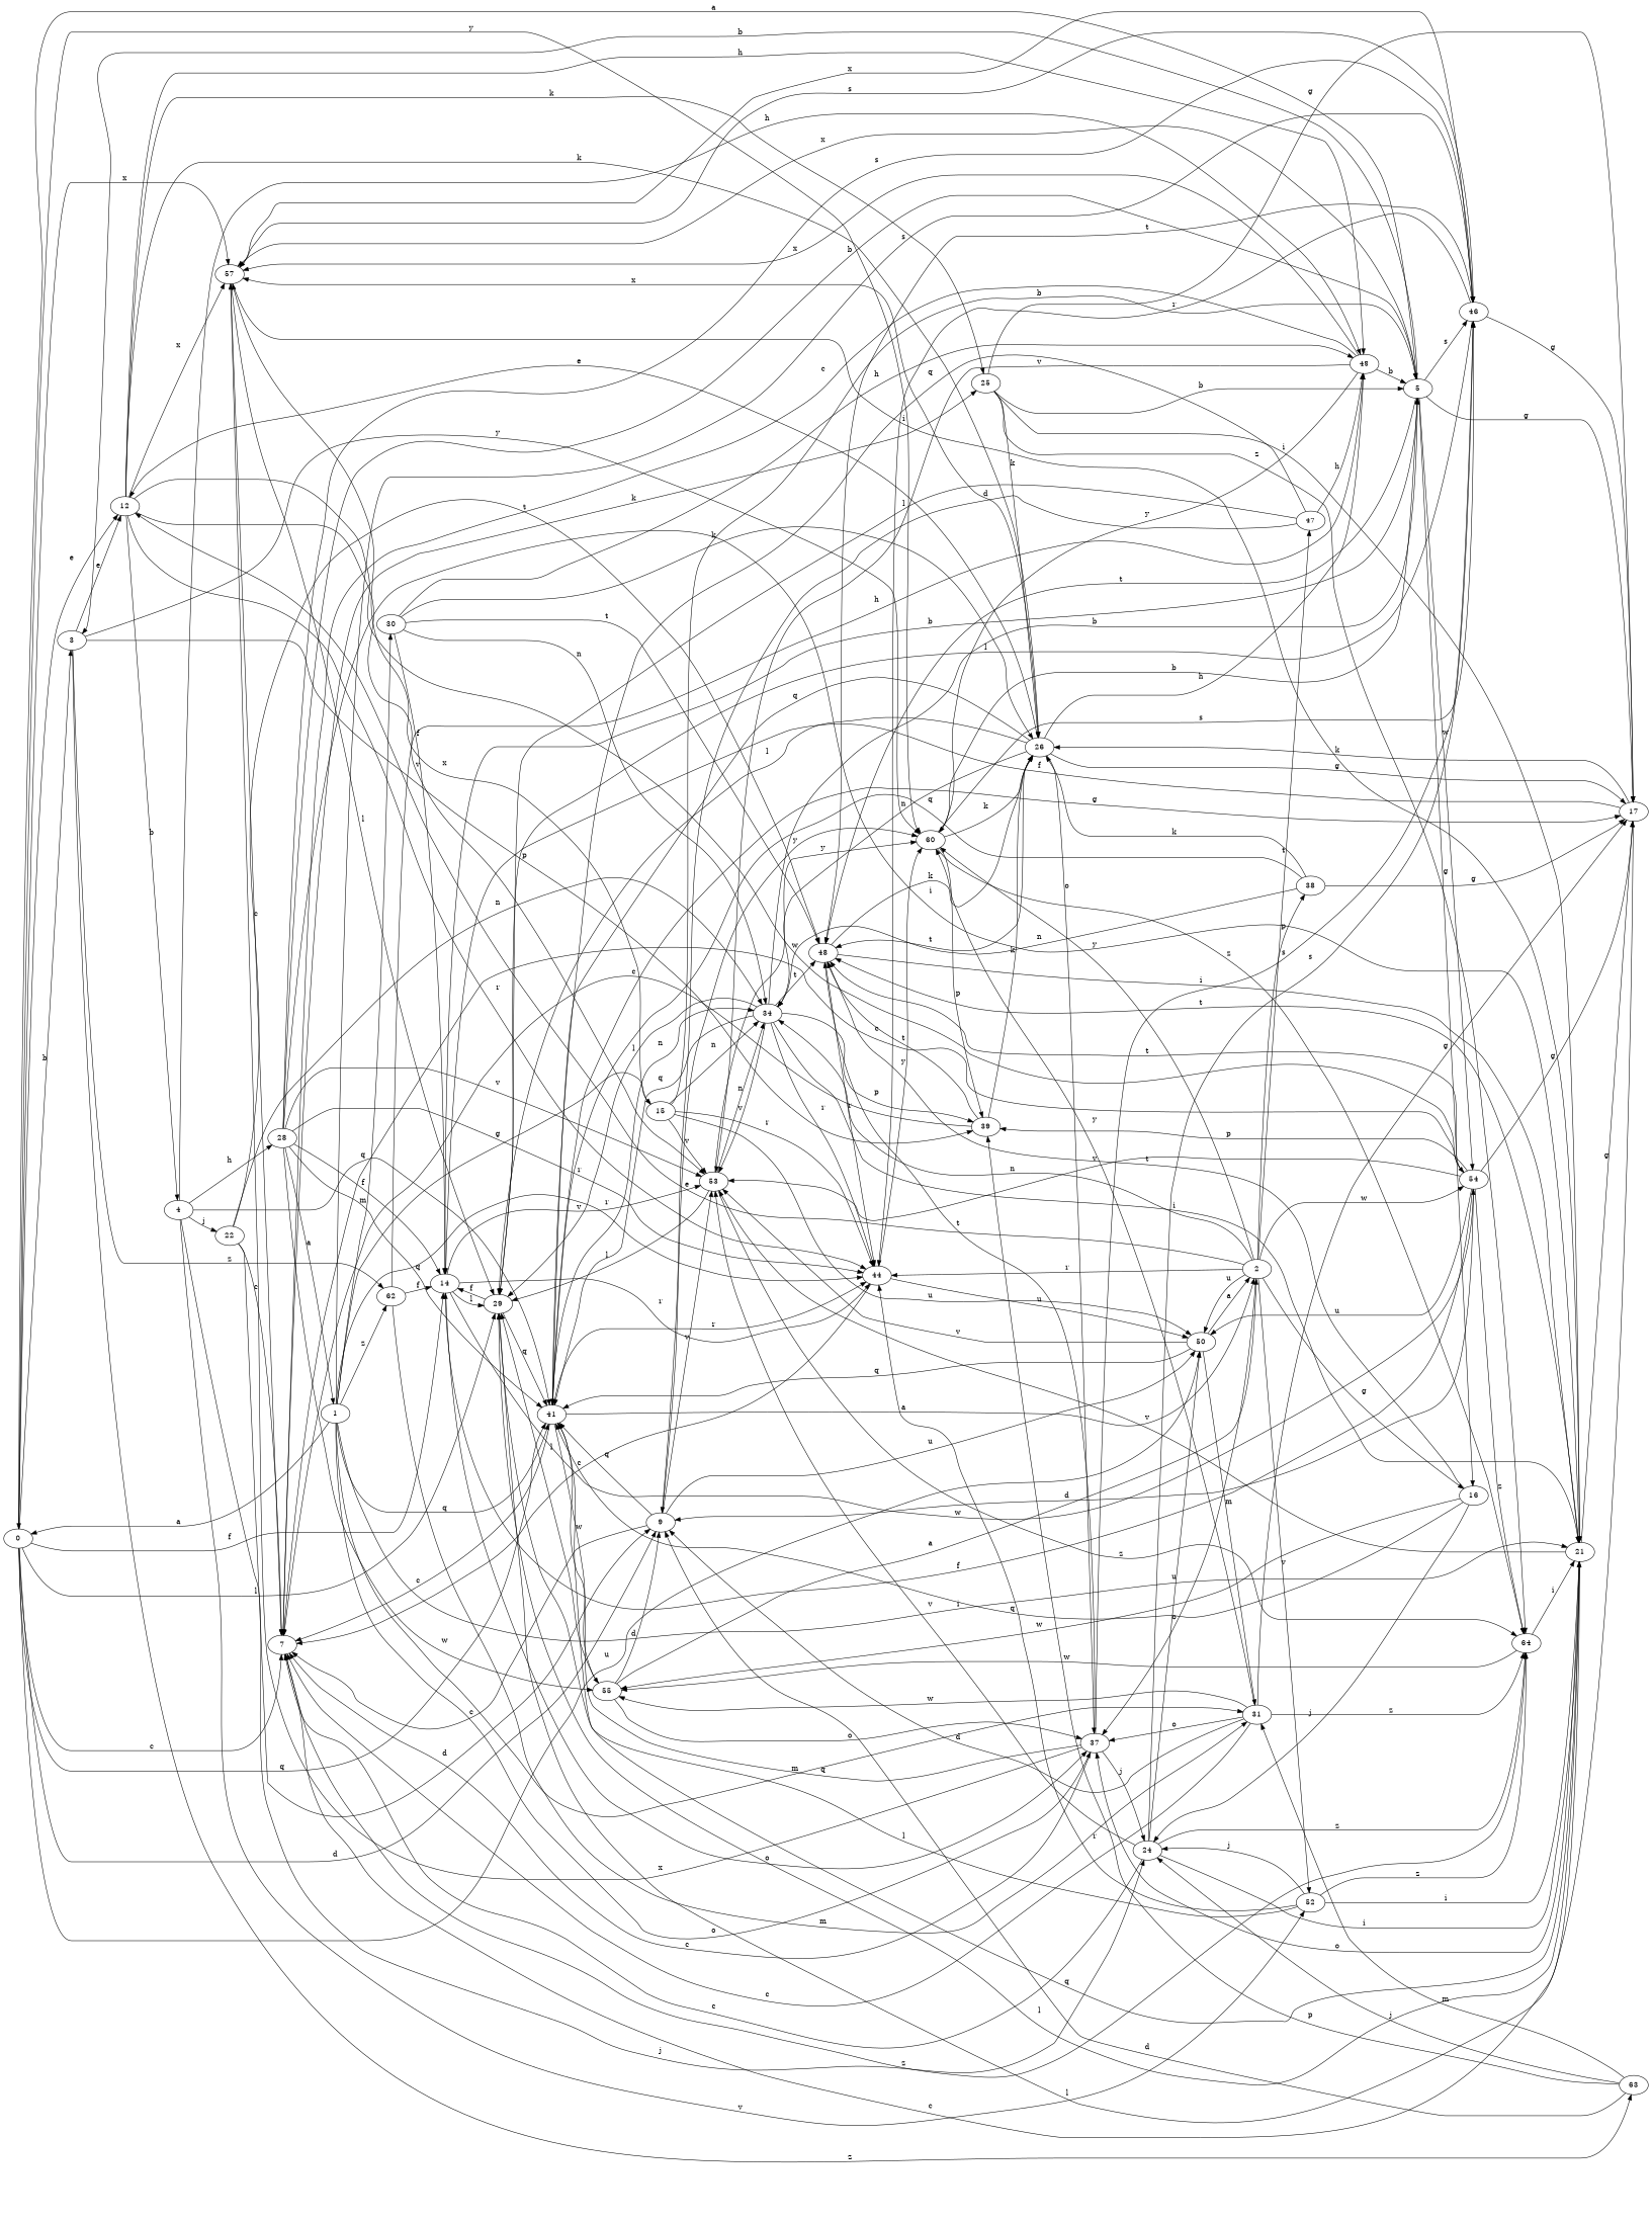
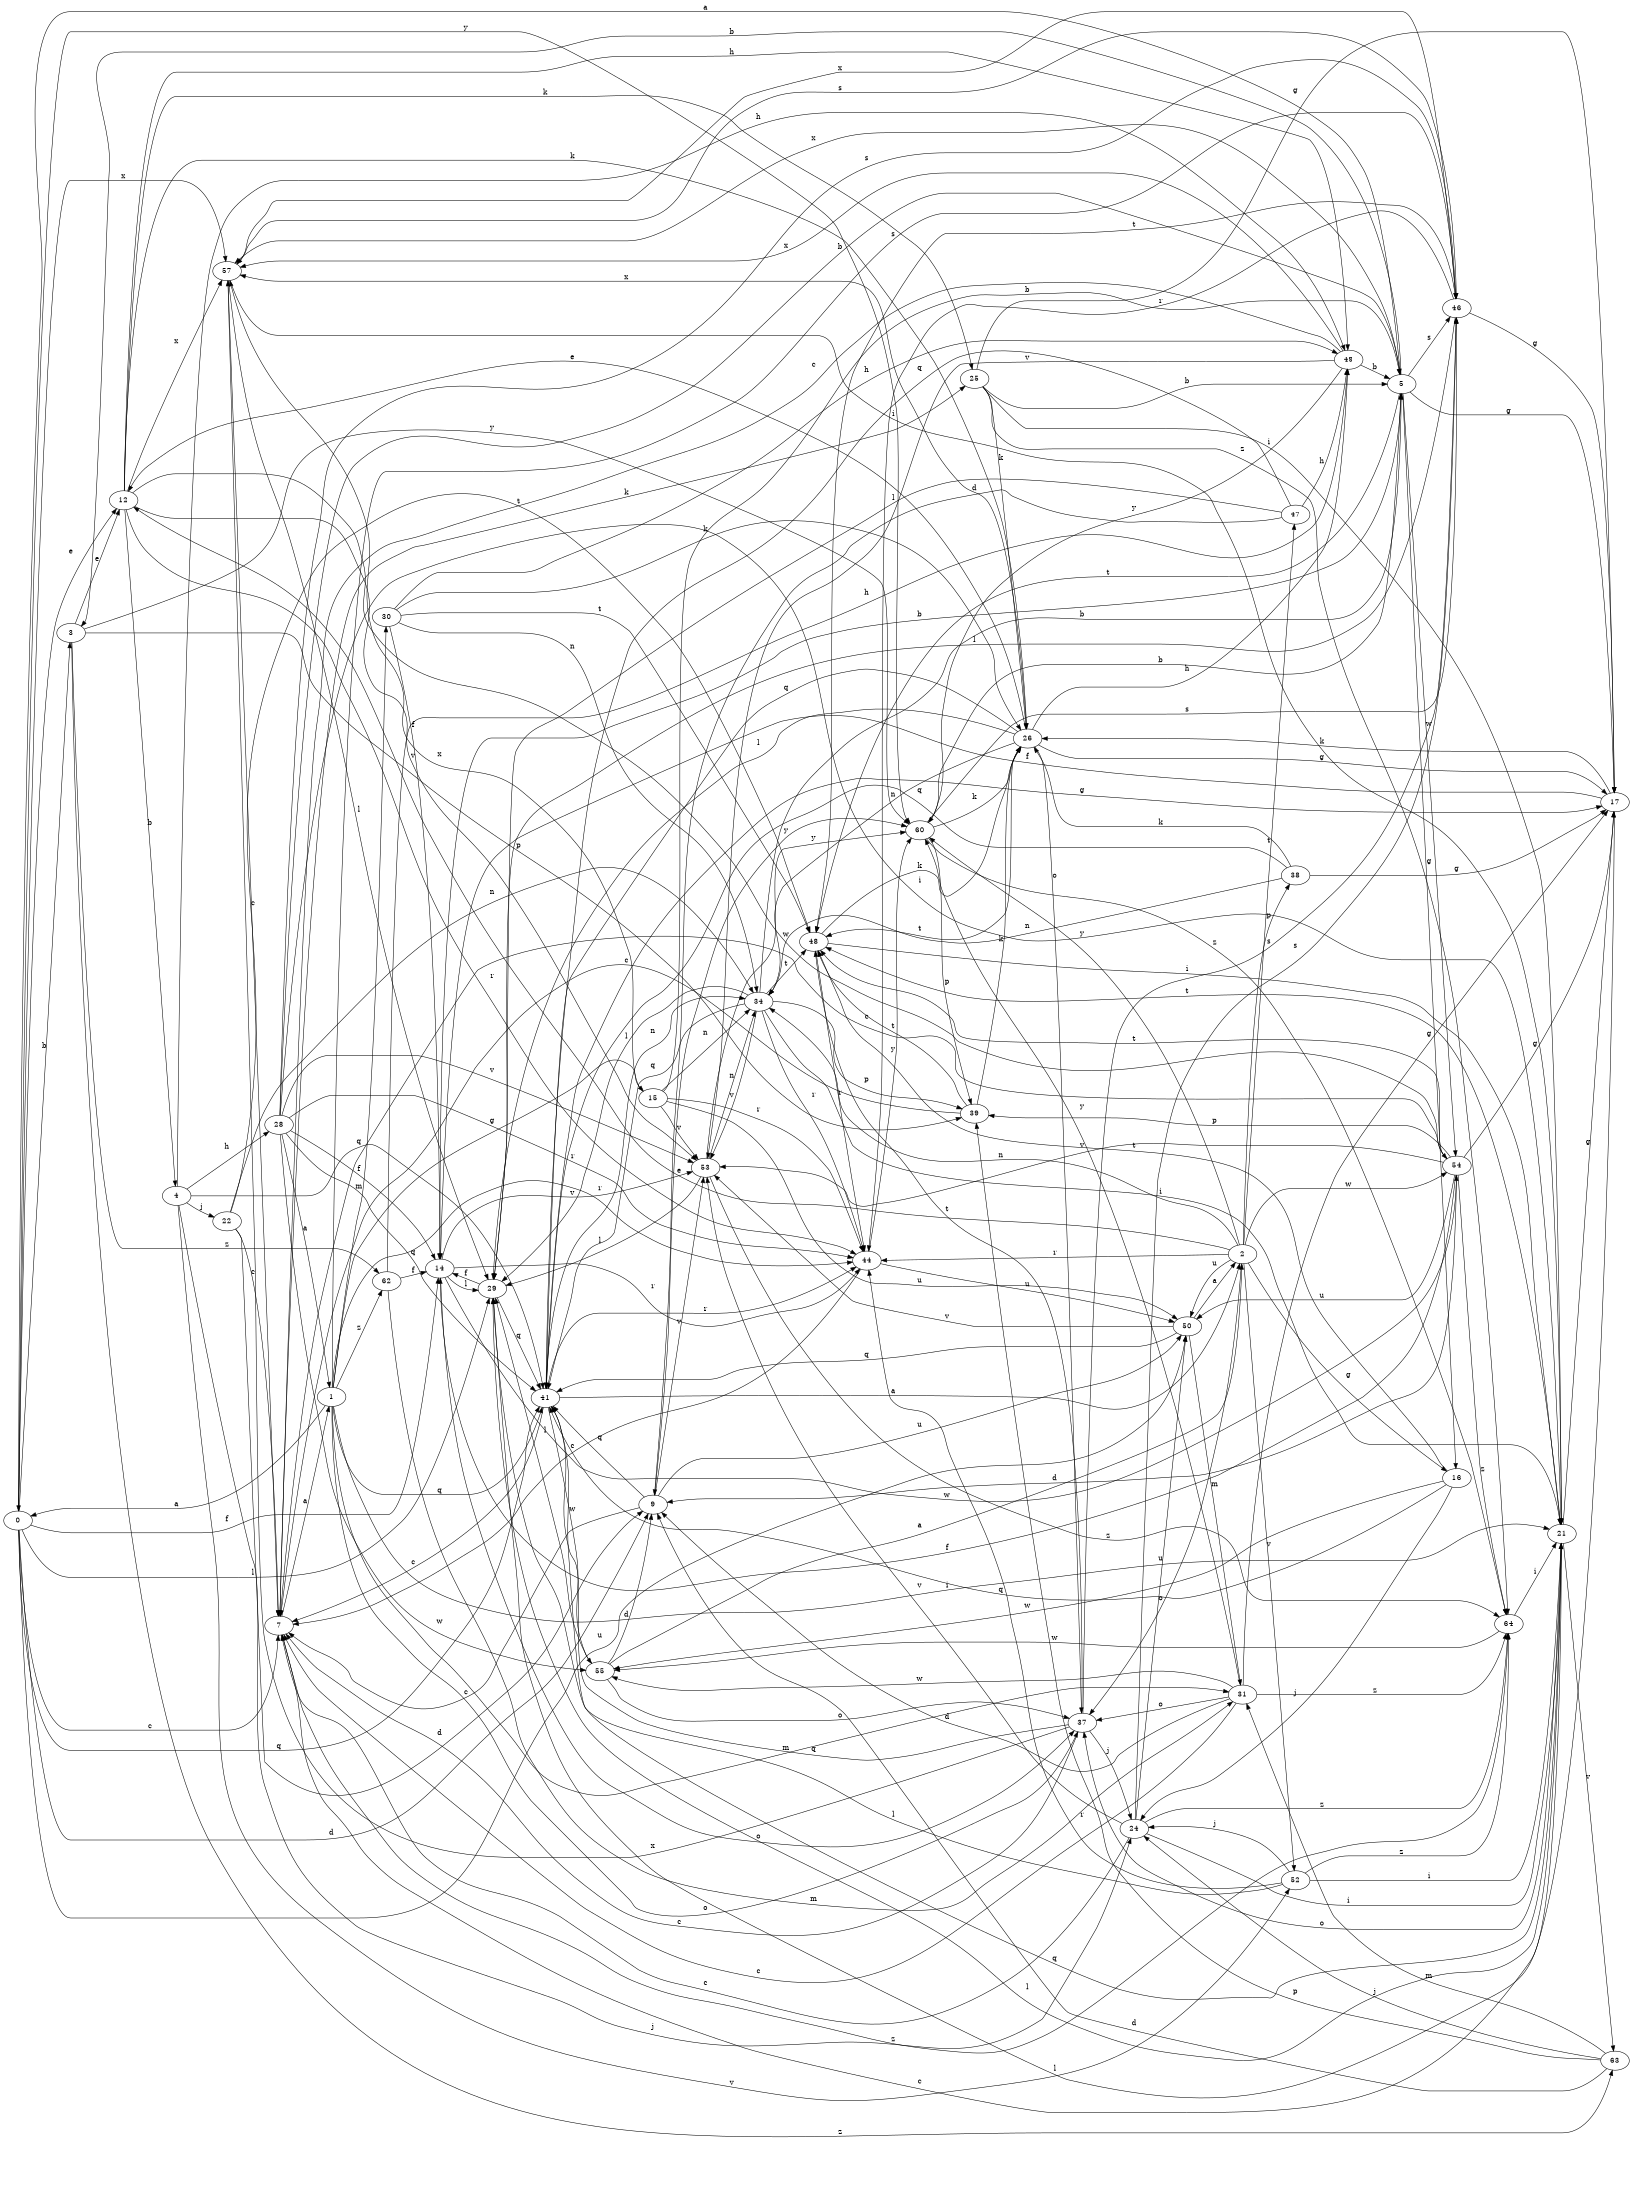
  strict digraph {
    rankdir=LR
    0
    3
    7
    9
    12
    14
    29
    41
    50
    57
    60
    62
    39
    63
    1
    25
    64
    53
    44
    54
    4
    n22 [label=49]
    26
    37
    5
    2
    34
    17
    55
    31
    21
    46
    15
    30
    48
    24
    16
    38
    47
    52
    n41 [label=28]
    22
    0 -> 3 [label=b]
    0 -> 7 [label=c]
    0 -> 9 [label=d]
    0 -> 12 [label=e]
    0 -> 14 [label=f]
    0 -> 29 [label=l]
    0 -> 41 [label=q]
    0 -> 50 [label=u]
    0 -> 57 [label=x]
    0 -> 60 [label=y]
    3 -> 12 [label=e]
    3 -> 60 [label=y]
    3 -> 62 [label=z]
    3 -> 39 [label=p]
    3 -> 63 [label=z]
+   7 -> 1 [label=a]
    7 -> 25 [label=k]
    7 -> 64 [label=z]
    9 -> 7 [label=c]
    9 -> 41 [label=q]
    9 -> 50 [label=u]
    9 -> 60 [label=y]
    9 -> 53 [label=v]
    12 -> 57 [label=x]
    12 -> 25 [label=k]
    12 -> 53 [label=v]
    12 -> 44 [label=r]
    12 -> 54 [label=w]
    12 -> 4 [label=b]
    12 -> n22 [label=h]
    12 -> 26 [label=k]
    14 -> 29 [label=l]
    14 -> 53 [label=v]
    14 -> 44 [label=r]
    14 -> 54 [label=w]
    14 -> 37 [label=o]
    14 -> 5 [label=b]
    29 -> 14 [label=f]
    29 -> 41 [label=q]
    41 -> 7 [label=c]
    41 -> 44 [label=r]
    41 -> 2 [label=a]
    41 -> 34 [label=n]
    41 -> 17 [label=g]
    41 -> 55 [label=w]
    50 -> 41 [label=q]
    50 -> 53 [label=v]
    50 -> 2 [label=a]
    50 -> 31 [label=m]
    57 -> 7 [label=c]
    57 -> 29 [label=l]
    57 -> 21 [label=i]
    57 -> 46 [label=s]
    60 -> 39 [label=p]
    60 -> 64 [label=z]
    60 -> 26 [label=k]
    60 -> 5 [label=b]
    60 -> 46 [label=s]
    62 -> 14 [label=f]
    62 -> n22 [label=h]
    62 -> 31 [label=m]
    39 -> 7 [label=c]
    39 -> 26 [label=k]
    39 -> 48 [label=t]
    63 -> 9 [label=d]
    63 -> 39 [label=p]
    63 -> 31 [label=m]
    63 -> 24 [label=j]
    1 -> 0 [label=a]
    1 -> 41 [label=q]
    1 -> 62 [label=z]
    1 -> 44 [label=r]
    1 -> 37 [label=o]
    1 -> 31 [label=m]
    1 -> 21 [label=i]
    1 -> 46 [label=s]
    1 -> 15 [label=g]
    1 -> 30 [label=m]
    25 -> 64 [label=z]
    25 -> 26 [label=k]
    25 -> 5 [label=b]
    25 -> 17 [label=g]
    25 -> 21 [label=i]
    64 -> 55 [label=w]
    64 -> 21 [label=i]
    53 -> 29 [label=l]
    53 -> 60 [label=y]
    53 -> 64 [label=z]
    53 -> 34 [label=n]
    44 -> 7 [label=c]
    44 -> 50 [label=u]
    44 -> 60 [label=y]
    54 -> 7 [label=c]
    54 -> 9 [label=d]
    54 -> 14 [label=f]
    54 -> 50 [label=u]
    54 -> 39 [label=p]
    54 -> 64 [label=z]
    54 -> 53 [label=v]
    54 -> 17 [label=g]
    54 -> 48 [label=t]
    4 -> 41 [label=q]
    4 -> n22 [label=h]
    4 -> 24 [label=j]
    4 -> 52 [label=v]
    4 -> n41 [label=h]
    4 -> 22 [label=j]
    n22 -> 7 [label=c]
    n22 -> 57 [label=x]
    n22 -> 60 [label=y]
    n22 -> 53 [label=v]
    n22 -> 5 [label=b]
    26 -> 12 [label=e]
    26 -> 29 [label=l]
    26 -> 41 [label=q]
    26 -> 57 [label=x]
    26 -> n22 [label=h]
    26 -> 37 [label=o]
    26 -> 34 [label=n]
    26 -> 17 [label=g]
    26 -> 48 [label=t]
    37 -> 7 [label=c]
    37 -> 41 [label=q]
    37 -> 57 [label=x]
    37 -> 46 [label=s]
    37 -> 48 [label=t]
    37 -> 24 [label=j]
    5 -> 0 [label=a]
    5 -> 3 [label=b]
    5 -> 57 [label=x]
    5 -> 54 [label=w]
    5 -> 17 [label=g]
    5 -> 46 [label=s]
    5 -> 48 [label=t]
    5 -> 16 [label=g]
    2 -> 12 [label=e]
    2 -> 50 [label=u]
    2 -> 60 [label=y]
    2 -> 44 [label=r]
    2 -> 54 [label=w]
    2 -> 37 [label=o]
    2 -> 34 [label=n]
    2 -> 16 [label=g]
    2 -> 38 [label=p]
    2 -> 47 [label=t]
    2 -> 52 [label=v]
    34 -> 29 [label=l]
    34 -> 41 [label=q]
    34 -> 39 [label=p]
    34 -> 53 [label=v]
    34 -> 44 [label=r]
    34 -> 5 [label=b]
    34 -> 21 [label=i]
    34 -> 48 [label=t]
    17 -> 14 [label=f]
    17 -> 29 [label=l]
    17 -> 26 [label=k]
    55 -> 9 [label=d]
    55 -> 29 [label=l]
    55 -> 37 [label=o]
    55 -> 2 [label=a]
    31 -> 7 [label=c]
    31 -> 9 [label=d]
    31 -> 60 [label=y]
    31 -> 64 [label=z]
    31 -> 37 [label=o]
    31 -> 17 [label=g]
    31 -> 55 [label=w]
    21 -> 7 [label=c]
    21 -> 29 [label=l]
    21 -> 41 [label=q]
-   21 -> 53 [label=v]
+   21 -> 63 [label=v]
    21 -> 37 [label=o]
    21 -> 17 [label=g]
    21 -> 48 [label=t]
    46 -> 29 [label=l]
    46 -> 57 [label=x]
    46 -> 44 [label=r]
    46 -> 17 [label=g]
    46 -> 48 [label=t]
    15 -> 50 [label=u]
    15 -> 57 [label=x]
    15 -> 53 [label=v]
    15 -> 44 [label=r]
    15 -> 5 [label=b]
    15 -> 34 [label=n]
    30 -> 14 [label=f]
    30 -> n22 [label=h]
    30 -> 26 [label=k]
    30 -> 34 [label=n]
    30 -> 48 [label=t]
    48 -> 44 [label=r]
    48 -> 26 [label=k]
    48 -> 21 [label=i]
    24 -> 7 [label=c]
    24 -> 50 [label=u]
    24 -> 64 [label=z]
    24 -> 53 [label=v]
    24 -> 21 [label=i]
    24 -> 46 [label=s]
    16 -> 41 [label=q]
    16 -> 55 [label=w]
    16 -> 48 [label=t]
    16 -> 24 [label=j]
    38 -> 41 [label=q]
    38 -> 26 [label=k]
    38 -> 34 [label=n]
    38 -> 17 [label=g]
    47 -> 9 [label=d]
    47 -> 29 [label=l]
    47 -> 41 [label=q]
    47 -> n22 [label=h]
    52 -> 29 [label=l]
    52 -> 64 [label=z]
    52 -> 44 [label=r]
    52 -> 21 [label=i]
    52 -> 24 [label=j]
    n41 -> 14 [label=f]
    n41 -> 41 [label=q]
    n41 -> 1 [label=a]
    n41 -> 53 [label=v]
    n41 -> 44 [label=r]
    n41 -> 5 [label=b]
    n41 -> 55 [label=w]
    n41 -> 21 [label=i]
    n41 -> 46 [label=s]
    22 -> 7 [label=c]
    22 -> 9 [label=d]
    22 -> 34 [label=n]
    22 -> 48 [label=t]
  }
